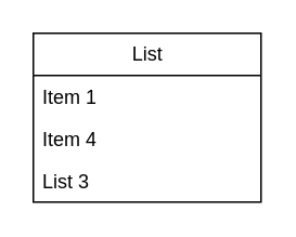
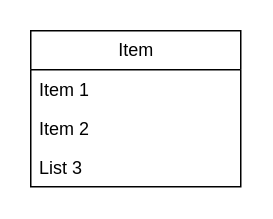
  <mxCell id="0" />
  <mxCell id="1" parent="0" />
- <mxCell id="2" value="List" style="swimlane;fontStyle=0;childLayout=stackLayout;horizontal=1;startSize=26;fillColor=none;horizontalStack=0;resizeParent=1;resizeParentMax=0;resizeLast=0;collapsible=1;marginBottom=0;html=1;" vertex="1" parent="1"><mxGeometry x="20" y="20" width="140" height="104" as="geometry" /></mxCell>
+ <mxCell id="2" value="Item" style="swimlane;fontStyle=0;childLayout=stackLayout;horizontal=1;startSize=26;fillColor=none;horizontalStack=0;resizeParent=1;resizeParentMax=0;resizeLast=0;collapsible=1;marginBottom=0;html=1;" vertex="1" parent="1"><mxGeometry x="20" y="20" width="140" height="104" as="geometry" /></mxCell>
  <mxCell id="3" value="Item 1" style="text;strokeColor=none;fillColor=none;align=left;verticalAlign=top;spacingLeft=4;spacingRight=4;overflow=hidden;rotatable=0;points=[[0,0.5],[1,0.5]];portConstraint=eastwest;whiteSpace=wrap;html=1;" vertex="1" parent="2"><mxGeometry y="26" width="140" height="26" as="geometry" /></mxCell>
- <mxCell id="4" value="Item 4" style="text;strokeColor=none;fillColor=none;align=left;verticalAlign=top;spacingLeft=4;spacingRight=4;overflow=hidden;rotatable=0;points=[[0,0.5],[1,0.5]];portConstraint=eastwest;whiteSpace=wrap;html=1;" vertex="1" parent="2"><mxGeometry y="52" width="140" height="26" as="geometry" /></mxCell>
+ <mxCell id="4" value="Item 2" style="text;strokeColor=none;fillColor=none;align=left;verticalAlign=top;spacingLeft=4;spacingRight=4;overflow=hidden;rotatable=0;points=[[0,0.5],[1,0.5]];portConstraint=eastwest;whiteSpace=wrap;html=1;" vertex="1" parent="2"><mxGeometry y="52" width="140" height="26" as="geometry" /></mxCell>
  <mxCell id="5" value="List 3" style="text;strokeColor=none;fillColor=none;align=left;verticalAlign=top;spacingLeft=4;spacingRight=4;overflow=hidden;rotatable=0;points=[[0,0.5],[1,0.5]];portConstraint=eastwest;whiteSpace=wrap;html=1;" vertex="1" parent="2"><mxGeometry y="78" width="140" height="26" as="geometry" /></mxCell>
